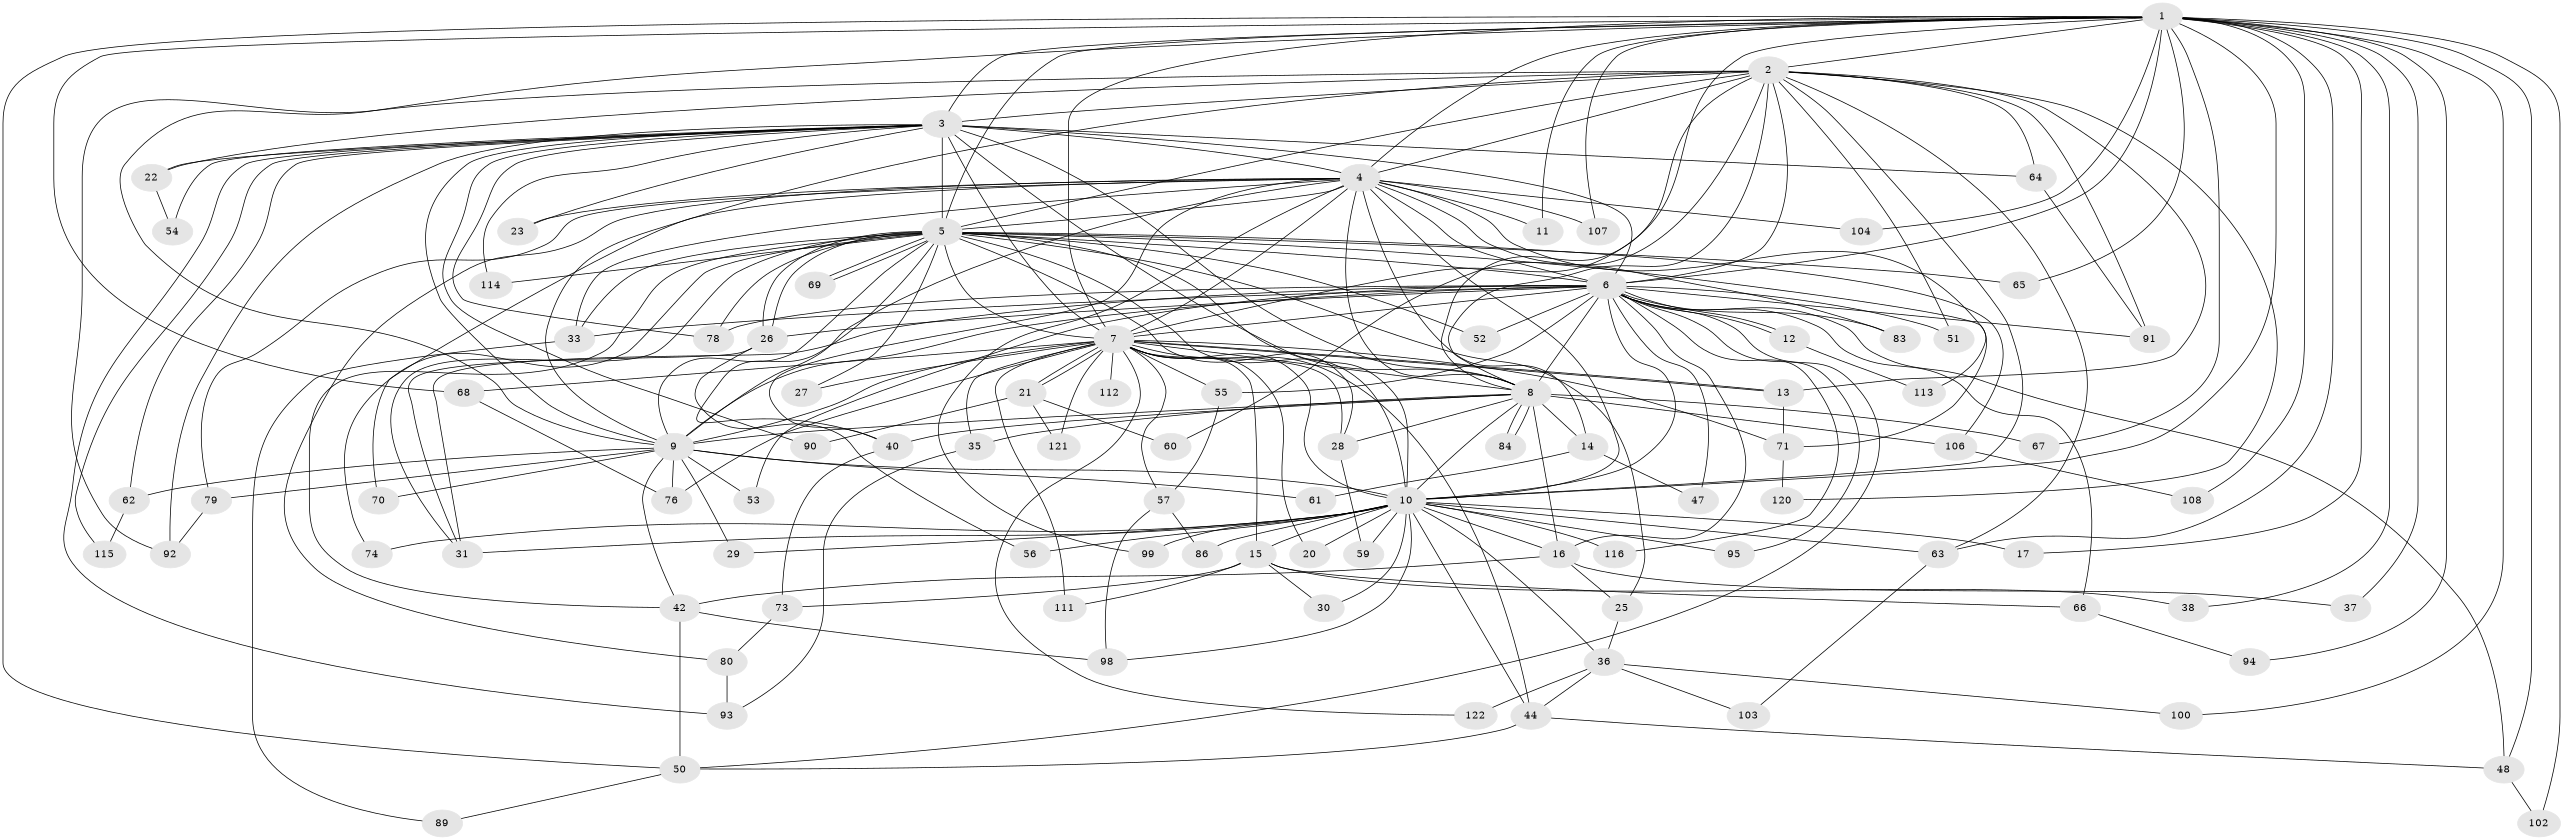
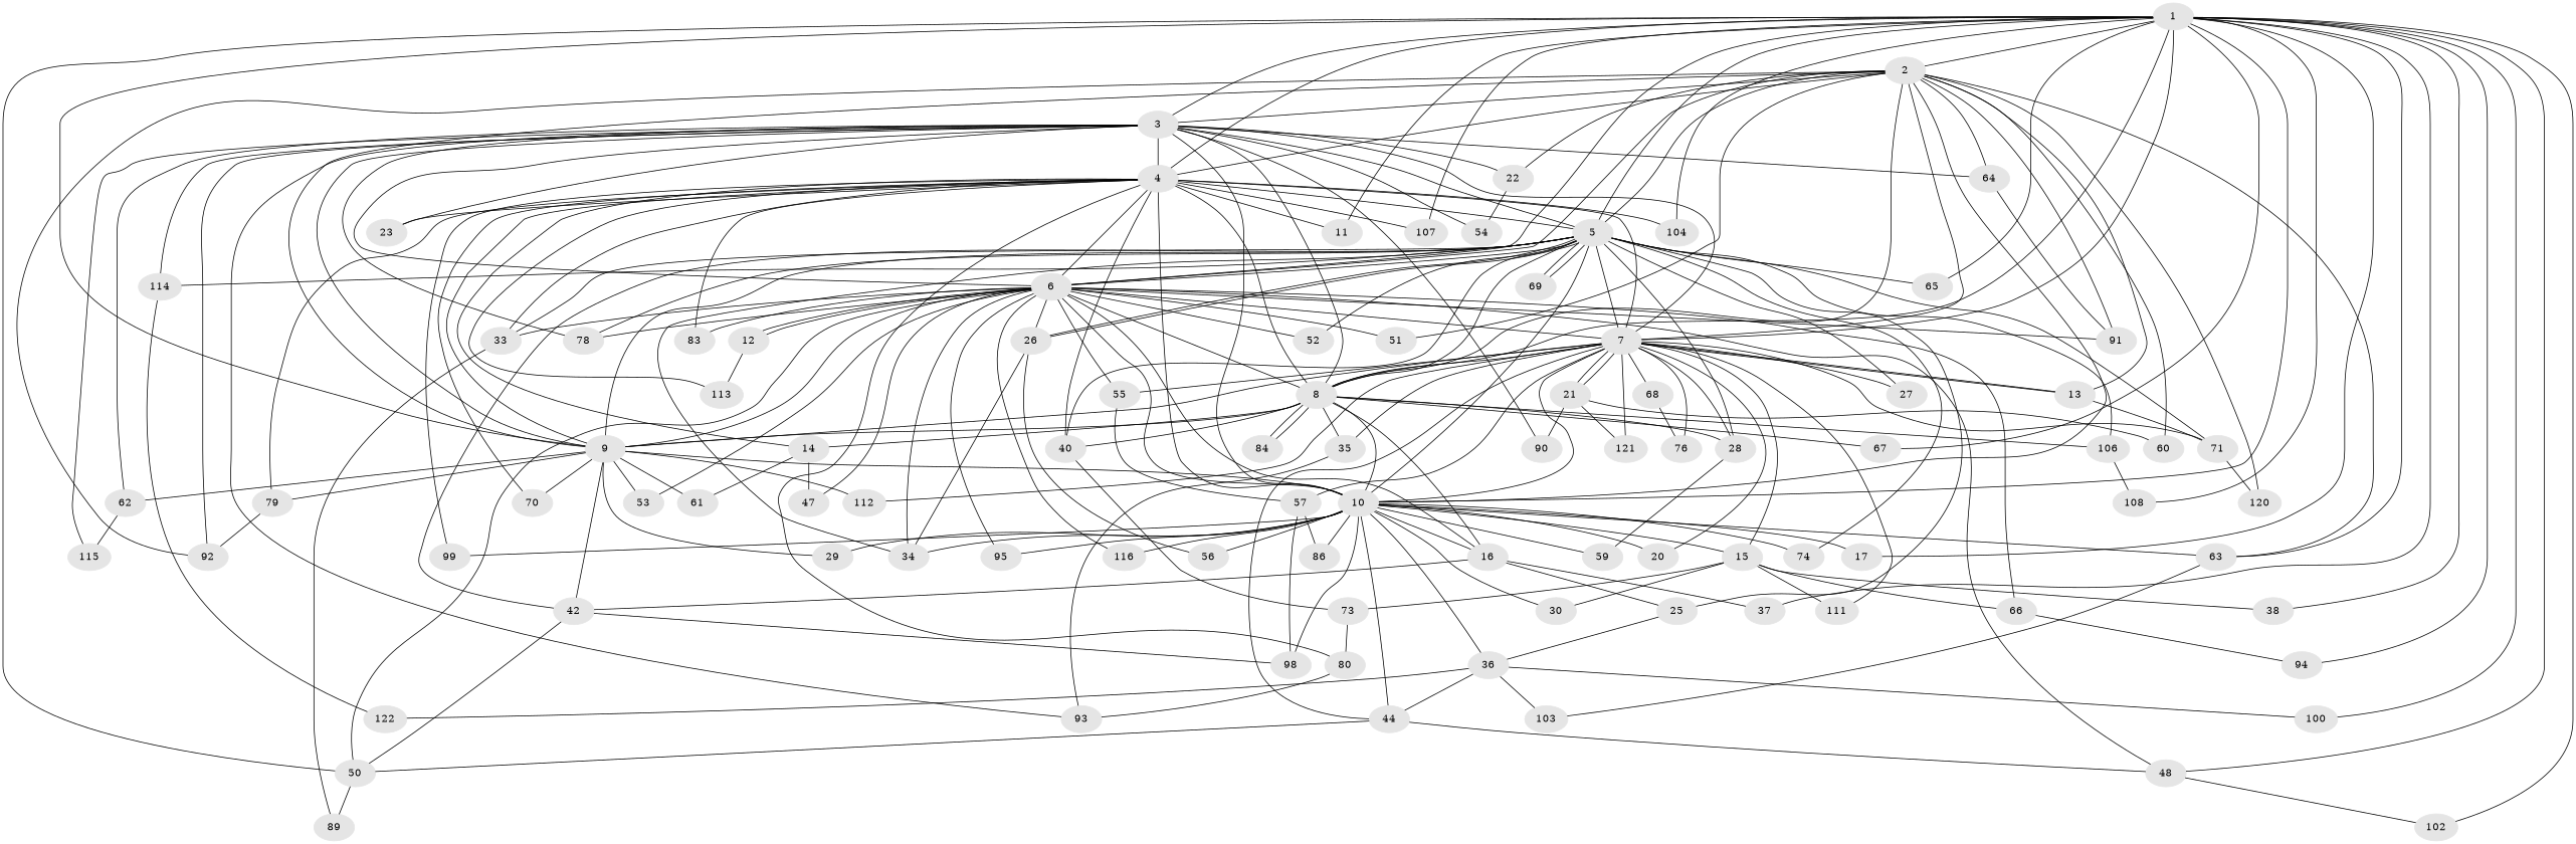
  graph {
    node [color=gray90 style=filled]
    1 [super="+118"]
    2 [super="+39"]
    3 [super="+31"]
    4 [super="+85"]
    5 [super="+18"]
    6 [super="+49"]
    7 [super="+19"]
    8 [super="+110"]
    9 [super="+46"]
    10 [super="+24"]
    11
    17
    37
    38
    48 [super="+117"]
    50 [super="+77"]
    63 [super="+119"]
    65
    67
    68
    94
    100
    102
    107
    108
    n26 [label=104]
    13
    22
    51
    60
    64
    91 [super="+96"]
    92 [super="+101"]
    120
    23
    54
    62
    78 [super="+82"]
    90
    93 [super="+104"]
    114
    115
    14 [super="+32"]
    33 [super="+58"]
    40 [super="+45"]
    70
    79
    80
    83
    99
    113
    25 [super="+81"]
    26 [super="+41"]
    27
    28
-   34 [super="+72" label=31]
+   34 [super="+72"]
    42 [super="+87"]
    52
    69
    71 [super="+97"]
    74
    106
    12
    16 [super="+75"]
    47
    53
    55
    66
    95
    116
    15 [super="+43"]
    20
    21
    35
    44 [super="+88"]
    57 [super="+105"]
    76
    111
    112
    121
    122
    84
    29
    61
    30
    36
    56
    59
    86
    98
    89
    103
    73
    1 -- 2
    1 -- 3
    1 -- 4
    1 -- 5
    1 -- 6
    1 -- 7
    1 -- 8
    1 -- 9
    1 -- 10
    1 -- 11
    1 -- 17
    1 -- 37
    1 -- 38
    1 -- 48
    1 -- 50
    1 -- 63
    1 -- 65
    1 -- 67
-   1 -- 68
    1 -- 94
    1 -- 100
    1 -- 102
    1 -- 107
    1 -- 108
    1 -- n26
    2 -- 3
    2 -- 4
    2 -- 5
    2 -- 6
    2 -- 7
    2 -- 8
    2 -- 9
    2 -- 10
    2 -- 63
    2 -- 13
    2 -- 22
    2 -- 51
    2 -- 60
    2 -- 64
    2 -- 91
    2 -- 92
    2 -- 120
    3 -- 4 [weight=3]
    3 -- 5 [weight=2]
    3 -- 6
    3 -- 7
    3 -- 8
    3 -- 9
    3 -- 10
    3 -- 22
    3 -- 64
    3 -- 92
    3 -- 23
    3 -- 54
    3 -- 62
    3 -- 78
    3 -- 90
    3 -- 93
    3 -- 114
    3 -- 115
    4 -- 5
    4 -- 6
    4 -- 7
    4 -- 8
    4 -- 9
    4 -- 10
    4 -- 11
    4 -- 107
    4 -- n26
    4 -- 23
    4 -- 14
    4 -- 33
    4 -- 40
    4 -- 70
    4 -- 79
    4 -- 80
    4 -- 83
    4 -- 99
    4 -- 113
    5 -- 6
    5 -- 7 [weight=2]
    5 -- 8
    5 -- 9
    5 -- 10
    5 -- 65
    5 -- 78
    5 -- 114
    5 -- 33
    5 -- 40
    5 -- 25 [weight=2]
    5 -- 26
    5 -- 26
    5 -- 27
    5 -- 28
    5 -- 34
    5 -- 42
    5 -- 52
    5 -- 69
    5 -- 69
    5 -- 71
    5 -- 74
    5 -- 106
    6 -- 7
    6 -- 8
    6 -- 9
    6 -- 10
    6 -- 48
    6 -- 50
    6 -- 51
    6 -- 91
    6 -- 78
    6 -- 33
    6 -- 83
    6 -- 26
    6 -- 34
    6 -- 52
    6 -- 12
    6 -- 12
    6 -- 16
    6 -- 47
    6 -- 53
    6 -- 55
    6 -- 66
    6 -- 95
    6 -- 116
    7 -- 8
    7 -- 9
    7 -- 10 [weight=2]
    7 -- 68
    7 -- 13
    7 -- 13
    7 -- 27
    7 -- 28
    7 -- 71
    7 -- 55
    7 -- 15
    7 -- 20
    7 -- 21
    7 -- 21
    7 -- 35
    7 -- 44
    7 -- 57
    7 -- 76
    7 -- 111
    7 -- 112
    7 -- 121
-   7 -- 122
+   114 -- 122
    8 -- 9
    8 -- 10
    8 -- 67
    8 -- 14 [weight=2]
    8 -- 40
    8 -- 28
    8 -- 106
    8 -- 16
    8 -- 35
    8 -- 84
    8 -- 84
    9 -- 10 [weight=2]
    9 -- 62
    9 -- 70
    9 -- 79
    9 -- 42
    9 -- 53
-   9 -- 76
+   9 -- 112
    9 -- 29
    9 -- 61
    10 -- 17
    10 -- 63
    10 -- 99
    10 -- 34
    10 -- 74
    10 -- 16
    10 -- 95
    10 -- 116
    10 -- 15 [weight=2]
    10 -- 20
    10 -- 44
    10 -- 29
    10 -- 30
    10 -- 36
    10 -- 56
    10 -- 59
    10 -- 86
    10 -- 98
    48 -- 102
    50 -- 89
    63 -- 103
    68 -- 76
    13 -- 71
    22 -- 54
    64 -- 91
    62 -- 115
    14 -- 47
    14 -- 61
    33 -- 89
    40 -- 73
    79 -- 92
    80 -- 93
    25 -- 36
    26 -- 34
    26 -- 56
    28 -- 59
    42 -- 50
    42 -- 98
    71 -- 120
    106 -- 108
    12 -- 113
    16 -- 37
    16 -- 25
    16 -- 42
    55 -- 57
    66 -- 94
    15 -- 38
    15 -- 66
    15 -- 111
    15 -- 30
    15 -- 73
    21 -- 60
    21 -- 90
    21 -- 121
    35 -- 93
    44 -- 48
    44 -- 50
    57 -- 86
    57 -- 98
    36 -- 100
    36 -- 44
    36 -- 122
    36 -- 103
    73 -- 80
  }
